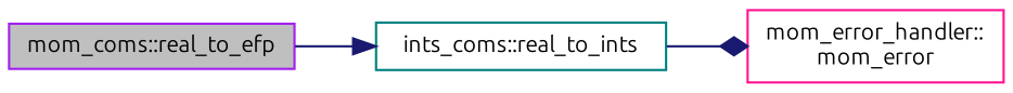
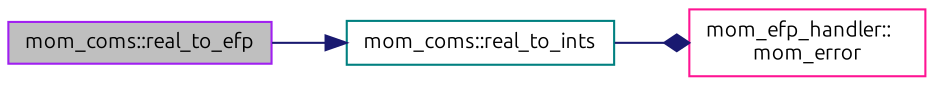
  digraph {
    fontname=Ubuntu
    rankdir=LR
    node [fillcolor=white fontname=Ubuntu fontsize=10 shape=record style=filled]
    edge [color=midnightblue fontname=Ubuntu fontsize=10 labelfontname=Helvetica labelfontsize=10 style=solid]
    n1 [color=purple fillcolor=grey75 fontcolor=black height=0.2 label="mom_coms::real_to_efp" width=0.4]
-   n2 [color=teal height=0.2 label="ints_coms::real_to_ints" width=0.4]
-   n3 [color=deeppink height=0.2 label="mom_error_handler::\lmom_error" width=0.4]
+   n2 [color=teal height=0.2 label="mom_coms::real_to_ints" width=0.4]
+   n3 [color=deeppink height=0.2 label="mom_efp_handler::\lmom_error" width=0.4]
    n1 -> n2 [arrowhead=normal]
    n2 -> n3 [arrowhead=diamond]
  }
